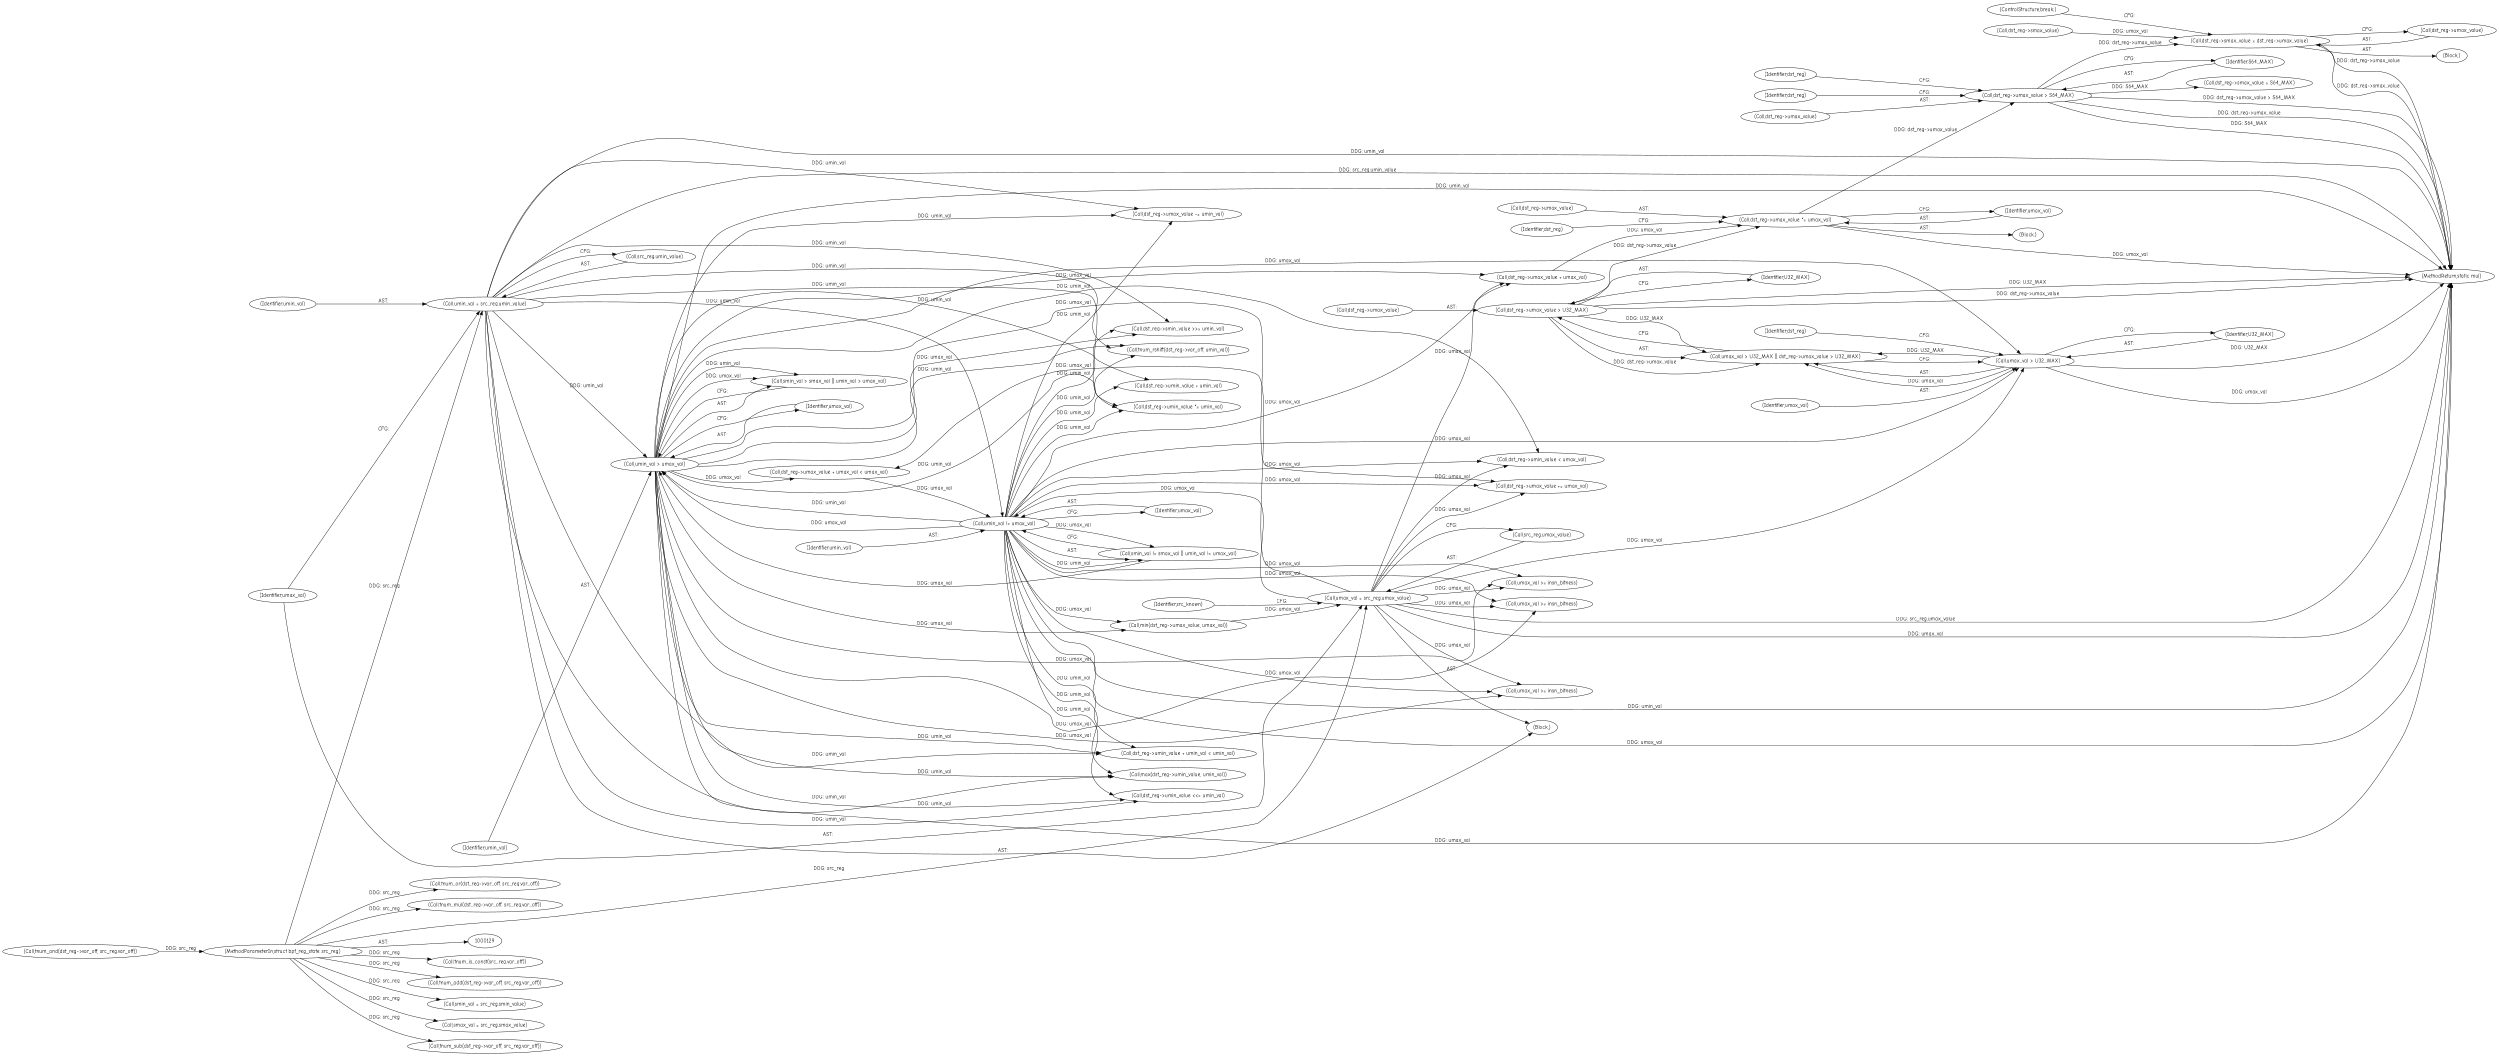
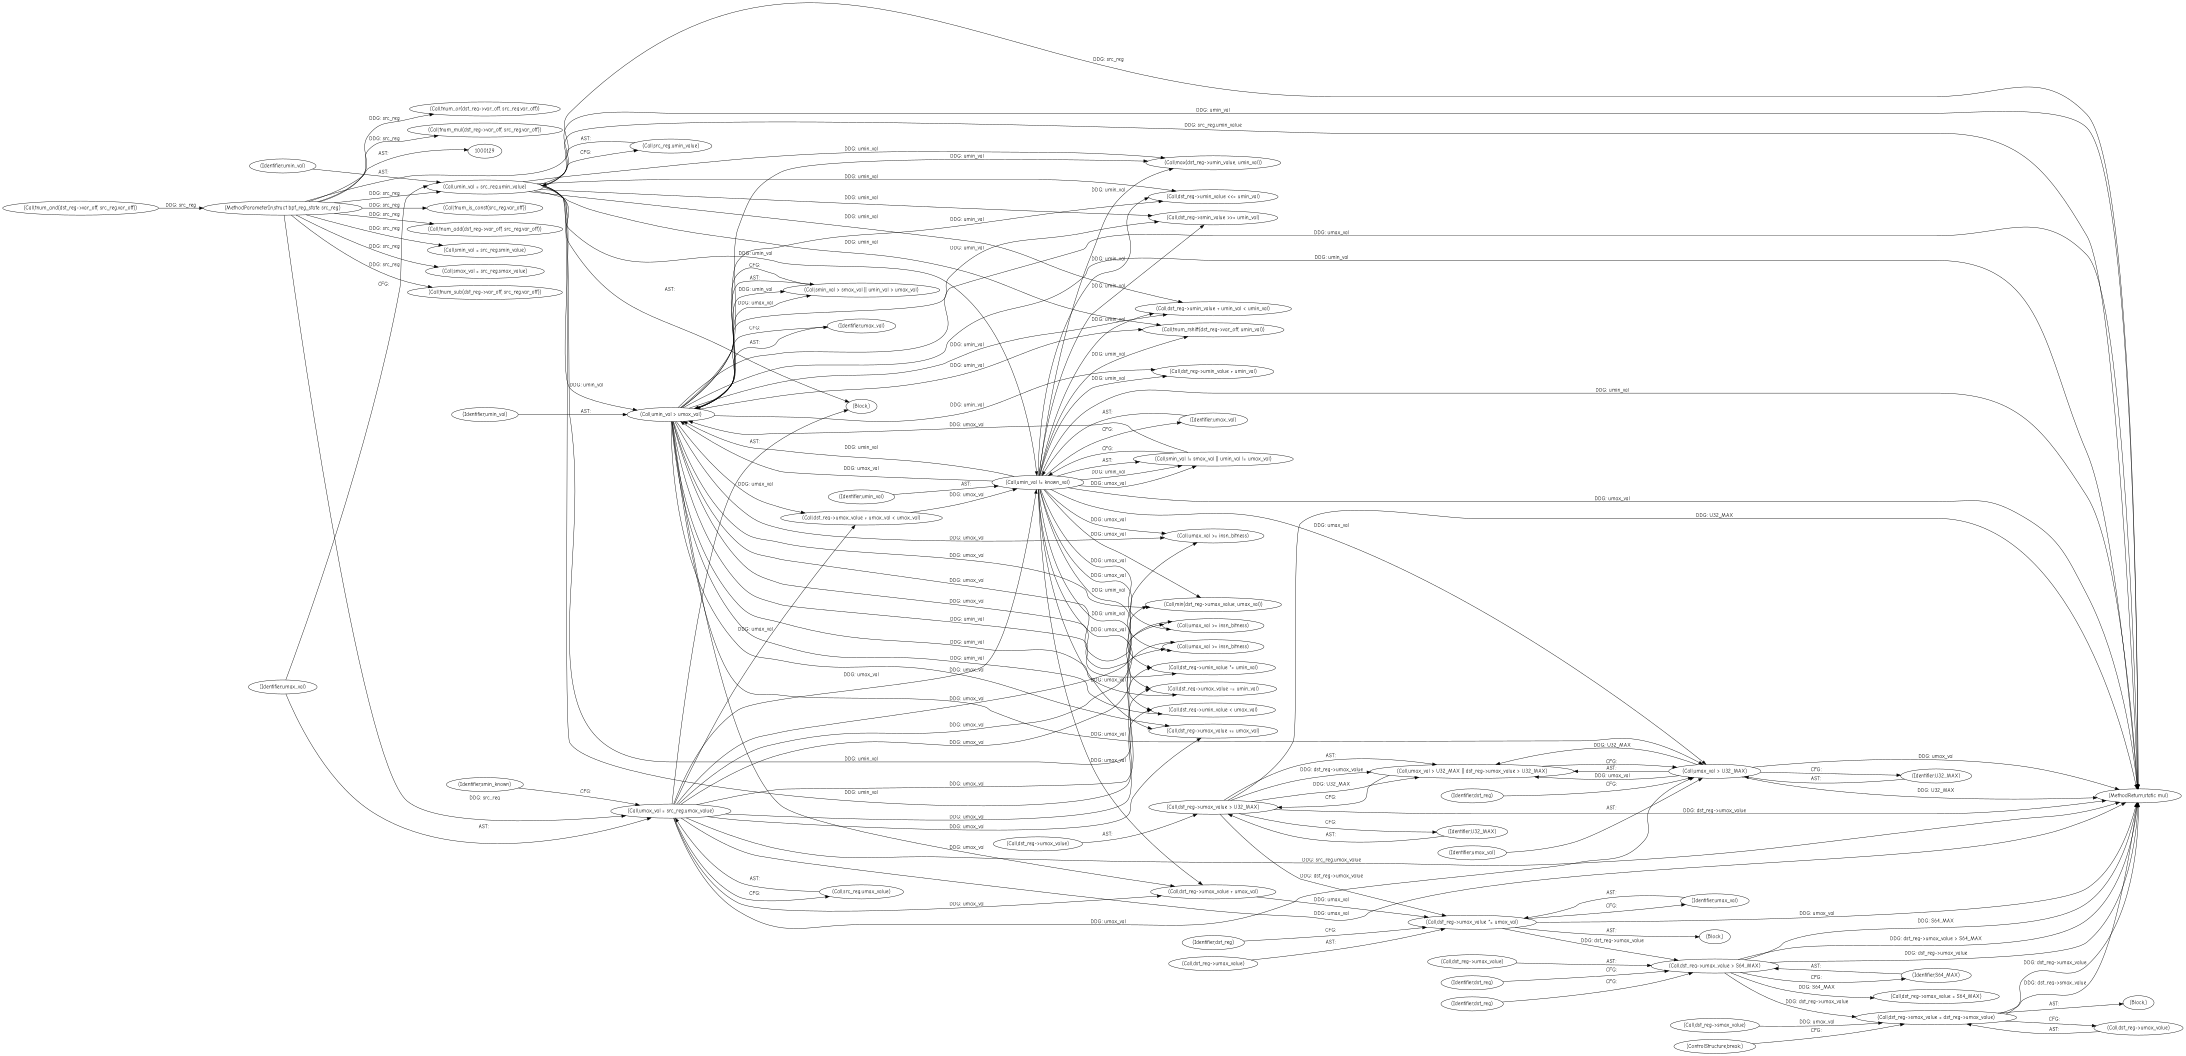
  digraph {
    fontname="Comic Neue"
    rankdir=LR
    node [fontname="Comic Neue"]
    edge [fontname="Comic Neue"]
    n1 [label="(Call,dst_reg->smax_value = dst_reg->umax_value)"]
    n2 [label="(MethodReturn,static mul)"]
    n3 [label="(Block,)"]
    n4 [label="(Call,dst_reg->umax_value)"]
    n5 [label="(Call,dst_reg->umax_value > S64_MAX)"]
    n6 [label="(Identifier,S64_MAX)"]
    n7 [label="(Call,dst_reg->smax_value = S64_MAX)"]
    n8 [label="(Call,dst_reg->umax_value *= umax_val)"]
    n9 [label="(Block,)"]
    n10 [label="(Identifier,umax_val)"]
    n11 [label="(Call,umax_val > U32_MAX)"]
    n12 [label="(Call,umax_val > U32_MAX || dst_reg->umax_value > U32_MAX)"]
    n13 [label="(Identifier,U32_MAX)"]
    n14 [label="(Call,dst_reg->umax_value > U32_MAX)"]
    n15 [label="(Identifier,U32_MAX)"]
    n16 [label="(Call,umin_val > umax_val)"]
    n17 [label="(Call,dst_reg->umax_value + umax_val < umax_val)"]
    n18 [label="(Call,dst_reg->umin_value < umax_val)"]
    n19 [label="(Call,dst_reg->umax_value += umax_val)"]
    n20 [label="(Call,dst_reg->umin_value + umin_val < umin_val)"]
    n21 [label="(Call,smin_val > smax_val || umin_val > umax_val)"]
    n22 [label="(Call,dst_reg->umin_value + umin_val)"]
    n23 [label="(Identifier,umax_val)"]
    n24 [label="(Call,umax_val >= insn_bitness)"]
    n25 [label="(Call,max(dst_reg->umin_value, umin_val))"]
    n26 [label="(Call,dst_reg->umin_value <<= umin_val)"]
    n27 [label="(Call,dst_reg->smin_value >>= umin_val)"]
    n28 [label="(Call,min(dst_reg->umax_value, umax_val))"]
    n29 [label="(Call,dst_reg->umax_value + umax_val)"]
    n30 [label="(Call,umax_val >= insn_bitness)"]
    n31 [label="(Call,umax_val >= insn_bitness)"]
    n32 [label="(Call,tnum_rshift(dst_reg->var_off, umin_val))"]
    n33 [label="(Call,dst_reg->umin_value *= umin_val)"]
    n34 [label="(Call,dst_reg->umax_value -= umin_val)"]
-   n35 [label="(Call,umin_val != umax_val)"]
+   n35 [label="(Call,umin_val != known_val)"]
    n36 [label="(Identifier,umax_val)"]
    n37 [label="(Call,smin_val != smax_val || umin_val != umax_val)"]
    n38 [label="(Call,umin_val = src_reg.umin_value)"]
    n39 [label="(Block,)"]
    n40 [label="(Call,src_reg.umin_value)"]
    n41 [label="(MethodParameterIn,struct bpf_reg_state src_reg)"]
    n42 [label="(Call,umax_val = src_reg.umax_value)"]
    n43 [label="(Call,tnum_is_const(src_reg.var_off))"]
    n44 [label="(Call,tnum_add(dst_reg->var_off, src_reg.var_off))"]
    n45 [label="(Call,smin_val = src_reg.smin_value)"]
    n46 [label="(Call,smax_val = src_reg.smax_value)"]
    n47 [label="(Call,tnum_sub(dst_reg->var_off, src_reg.var_off))"]
    n48 [label="(Call,tnum_or(dst_reg->var_off, src_reg.var_off))"]
    n49 [label="(Call,tnum_mul(dst_reg->var_off, src_reg.var_off))"]
    1000129
    n51 [label="(Call,src_reg.umax_value)"]
    n52 [label="(Call,tnum_and(dst_reg->var_off, src_reg.var_off))"]
    n53 [label="(Call,dst_reg->umax_value)"]
    n54 [label="(Identifier,umin_val)"]
    n55 [label="(Identifier,umax_val)"]
    n56 [label="(ControlStructure,break;)"]
    n57 [label="(Call,dst_reg->smax_value)"]
    n58 [label="(Call,dst_reg->umax_value)"]
    n59 [label="(Identifier,dst_reg)"]
    n60 [label="(Identifier,umin_val)"]
    n61 [label="(Call,dst_reg->umax_value)"]
    n62 [label="(Identifier,umax_val)"]
    n63 [label="(Identifier,umin_val)"]
    n64 [label="(Identifier,dst_reg)"]
    n65 [label="(Identifier,dst_reg)"]
-   n66 [label="(Identifier,src_known)"]
+   n66 [label="(Identifier,smin_known)"]
    n67 [label="(Identifier,dst_reg)"]
    n1 -> n2 [label="DDG: dst_reg->umax_value"]
    n1 -> n2 [label="DDG: dst_reg->smax_value"]
    n1 -> n3 [label="AST: "]
    n1 -> n4 [label="CFG: "]
    n4 -> n1 [label="AST: "]
    n5 -> n1 [label="DDG: dst_reg->umax_value"]
    n5 -> n2 [label="DDG: dst_reg->umax_value > S64_MAX"]
    n5 -> n2 [label="DDG: dst_reg->umax_value"]
    n5 -> n2 [label="DDG: S64_MAX"]
    n5 -> n6 [label="CFG: "]
    n5 -> n7 [label="DDG: S64_MAX"]
    n6 -> n5 [label="AST: "]
    n8 -> n2 [label="DDG: umax_val"]
    n8 -> n5 [label="DDG: dst_reg->umax_value"]
    n8 -> n9 [label="AST: "]
    n8 -> n10 [label="CFG: "]
    n10 -> n8 [label="AST: "]
    n11 -> n2 [label="DDG: umax_val"]
    n11 -> n2 [label="DDG: U32_MAX"]
    n11 -> n12 [label="AST: "]
    n11 -> n12 [label="DDG: umax_val"]
    n11 -> n12 [label="DDG: U32_MAX"]
    n11 -> n13 [label="CFG: "]
    n12 -> n11 [label="CFG: "]
    n12 -> n14 [label="CFG: "]
    n13 -> n11 [label="AST: "]
    n14 -> n2 [label="DDG: U32_MAX"]
    n14 -> n2 [label="DDG: dst_reg->umax_value"]
    n14 -> n8 [label="DDG: dst_reg->umax_value"]
    n14 -> n12 [label="AST: "]
    n14 -> n12 [label="DDG: dst_reg->umax_value"]
    n14 -> n12 [label="DDG: U32_MAX"]
    n14 -> n15 [label="CFG: "]
    n15 -> n14 [label="AST: "]
    n16 -> n2 [label="DDG: umax_val"]
    n16 -> n2 [label="DDG: umin_val"]
    n16 -> n11 [label="DDG: umax_val"]
    n16 -> n17 [label="DDG: umax_val"]
    n16 -> n18 [label="DDG: umin_val"]
    n16 -> n19 [label="DDG: umax_val"]
    n16 -> n20 [label="DDG: umin_val"]
    n16 -> n21 [label="AST: "]
    n16 -> n21 [label="DDG: umin_val"]
    n16 -> n21 [label="DDG: umax_val"]
    n16 -> n22 [label="DDG: umin_val"]
    n16 -> n23 [label="CFG: "]
    n16 -> n24 [label="DDG: umax_val"]
    n16 -> n25 [label="DDG: umin_val"]
    n16 -> n26 [label="DDG: umin_val"]
-   n16 -> n27 [label="DDG: umax_val"]
+   n16 -> n27 [label="DDG: umin_val"]
    n16 -> n28 [label="DDG: umax_val"]
    n16 -> n29 [label="DDG: umax_val"]
    n16 -> n30 [label="DDG: umax_val"]
    n16 -> n31 [label="DDG: umax_val"]
    n16 -> n32 [label="DDG: umin_val"]
    n16 -> n33 [label="DDG: umin_val"]
    n16 -> n34 [label="DDG: umin_val"]
    n17 -> n35 [label="DDG: umax_val"]
    n21 -> n16 [label="CFG: "]
    n23 -> n16 [label="AST: "]
    n29 -> n8 [label="DDG: umax_val"]
    n35 -> n2 [label="DDG: umin_val"]
    n35 -> n2 [label="DDG: umax_val"]
    n35 -> n11 [label="DDG: umax_val"]
    n35 -> n16 [label="DDG: umin_val"]
    n35 -> n16 [label="DDG: umax_val"]
    n35 -> n18 [label="DDG: umax_val"]
    n35 -> n19 [label="DDG: umax_val"]
    n35 -> n20 [label="DDG: umin_val"]
    n35 -> n22 [label="DDG: umin_val"]
    n35 -> n24 [label="DDG: umax_val"]
    n35 -> n25 [label="DDG: umin_val"]
    n35 -> n26 [label="DDG: umin_val"]
    n35 -> n27 [label="DDG: umin_val"]
    n35 -> n28 [label="DDG: umax_val"]
    n35 -> n29 [label="DDG: umax_val"]
    n35 -> n30 [label="DDG: umax_val"]
    n35 -> n31 [label="DDG: umax_val"]
    n35 -> n32 [label="DDG: umin_val"]
    n35 -> n33 [label="DDG: umin_val"]
    n35 -> n34 [label="DDG: umin_val"]
    n35 -> n36 [label="CFG: "]
    n35 -> n37 [label="AST: "]
    n35 -> n37 [label="DDG: umin_val"]
    n35 -> n37 [label="DDG: umax_val"]
    n36 -> n35 [label="AST: "]
    n37 -> n16 [label="DDG: umax_val"]
    n37 -> n35 [label="CFG: "]
    n38 -> n2 [label="DDG: umin_val"]
    n38 -> n2 [label="DDG: src_reg.umin_value"]
    n38 -> n16 [label="DDG: umin_val"]
    n38 -> n20 [label="DDG: umin_val"]
    n38 -> n25 [label="DDG: umin_val"]
    n38 -> n26 [label="DDG: umin_val"]
    n38 -> n27 [label="DDG: umin_val"]
    n38 -> n32 [label="DDG: umin_val"]
    n38 -> n33 [label="DDG: umin_val"]
    n38 -> n34 [label="DDG: umin_val"]
    n38 -> n35 [label="DDG: umin_val"]
    n38 -> n39 [label="AST: "]
    n38 -> n40 [label="CFG: "]
    n40 -> n38 [label="AST: "]
+   n41 -> n2 [label="DDG: src_reg"]
    n41 -> n38 [label="DDG: src_reg"]
    n41 -> n42 [label="DDG: src_reg"]
    n41 -> n43 [label="DDG: src_reg"]
    n41 -> n44 [label="DDG: src_reg"]
    n41 -> n45 [label="DDG: src_reg"]
    n41 -> n46 [label="DDG: src_reg"]
    n41 -> n47 [label="DDG: src_reg"]
    n41 -> n48 [label="DDG: src_reg"]
    n41 -> n49 [label="DDG: src_reg"]
    n41 -> 1000129 [label="AST: "]
    n42 -> n2 [label="DDG: src_reg.umax_value"]
    n42 -> n2 [label="DDG: umax_val"]
    n42 -> n11 [label="DDG: umax_val"]
    n42 -> n17 [label="DDG: umax_val"]
    n42 -> n18 [label="DDG: umax_val"]
    n42 -> n19 [label="DDG: umax_val"]
    n42 -> n24 [label="DDG: umax_val"]
-   n28 -> n42 [label="DDG: umax_val"]
+   n42 -> n28 [label="DDG: umax_val"]
    n42 -> n29 [label="DDG: umax_val"]
    n42 -> n30 [label="DDG: umax_val"]
    n42 -> n31 [label="DDG: umax_val"]
    n42 -> n35 [label="DDG: umax_val"]
    n42 -> n39 [label="AST: "]
    n42 -> n51 [label="CFG: "]
    n51 -> n42 [label="AST: "]
    n52 -> n41 [label="DDG: src_reg"]
    n53 -> n5 [label="AST: "]
    n54 -> n38 [label="AST: "]
    n55 -> n38 [label="CFG: "]
    n55 -> n42 [label="AST: "]
    n56 -> n1 [label="CFG: "]
    n57 -> n1 [label="DDG: umax_val"]
    n58 -> n8 [label="AST: "]
    n59 -> n11 [label="CFG: "]
    n60 -> n16 [label="AST: "]
    n61 -> n14 [label="AST: "]
    n62 -> n11 [label="AST: "]
    n63 -> n35 [label="AST: "]
    n64 -> n5 [label="CFG: "]
    n65 -> n8 [label="CFG: "]
    n66 -> n42 [label="CFG: "]
    n67 -> n5 [label="CFG: "]
  }
